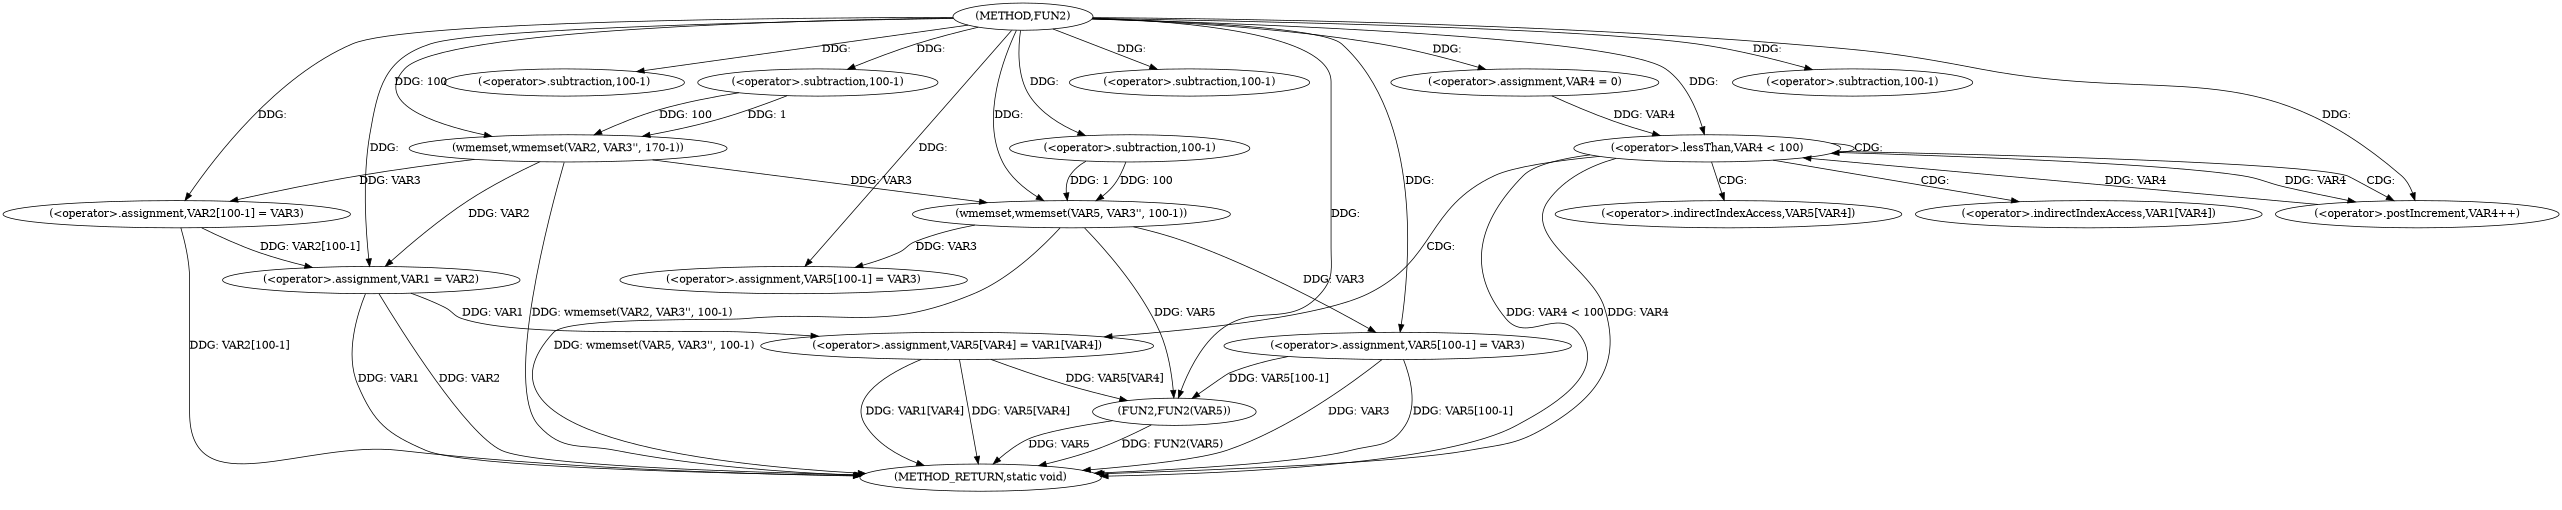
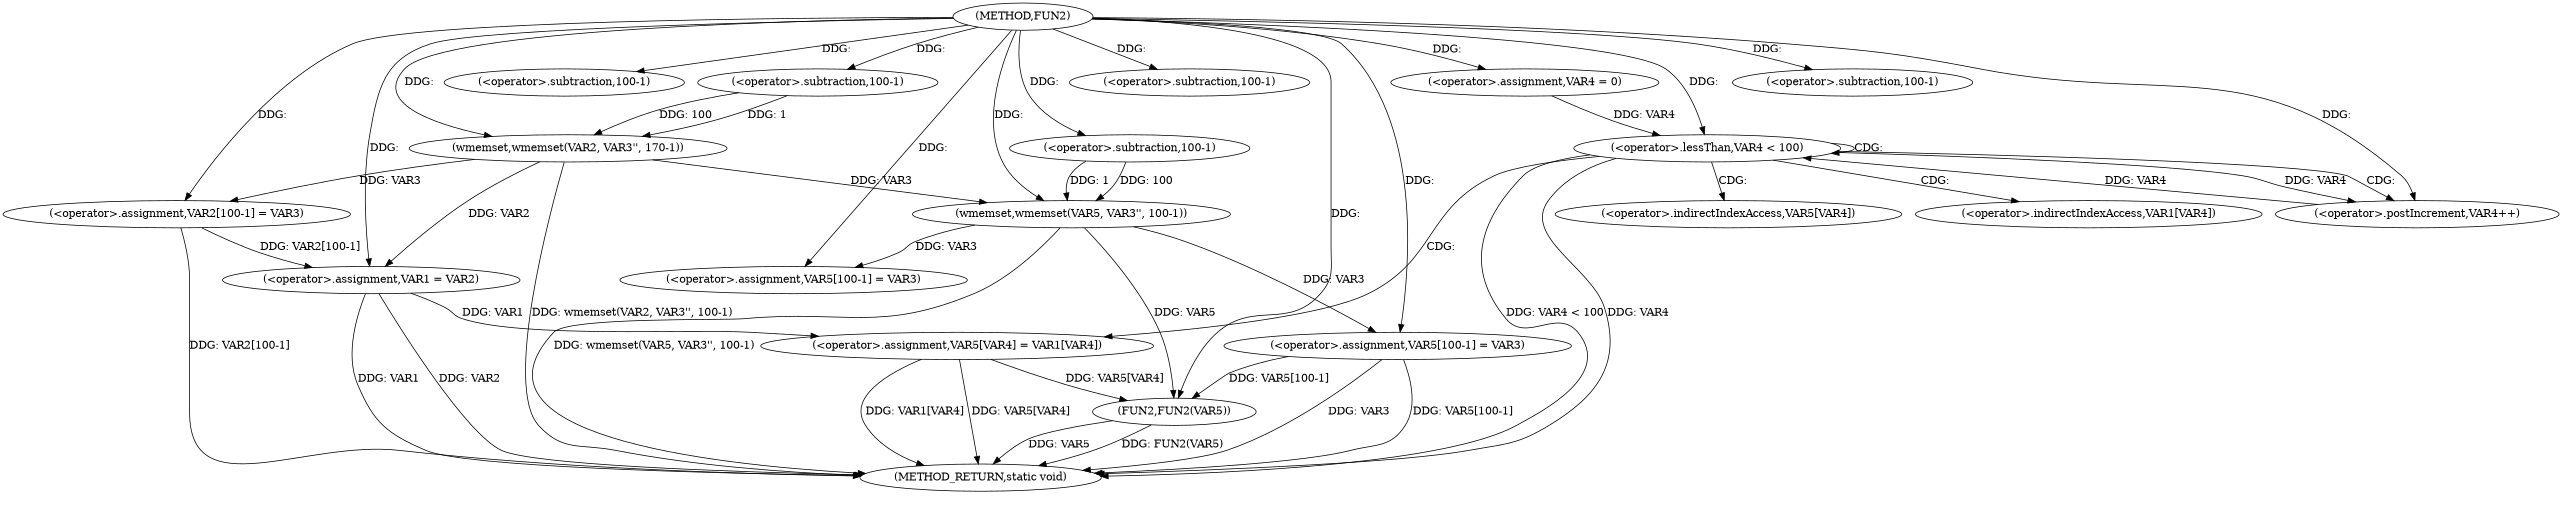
  digraph {
    n1 [label="(METHOD,FUN2)"]
    n2 [label="(wmemset,wmemset(VAR2, VAR3'', 170-1))"]
    n3 [label="(<operator>.subtraction,100-1)"]
    n4 [label="(<operator>.assignment,VAR2[100-1] = VAR3)"]
    n5 [label="(<operator>.subtraction,100-1)"]
    n6 [label="(<operator>.assignment,VAR1 = VAR2)"]
    n7 [label="(wmemset,wmemset(VAR5, VAR3'', 100-1))"]
    n8 [label="(<operator>.subtraction,100-1)"]
    n9 [label="(<operator>.assignment,VAR5[100-1] = VAR3)"]
    n10 [label="(<operator>.subtraction,100-1)"]
    n11 [label="(<operator>.assignment,VAR4 = 0)"]
    n12 [label="(<operator>.lessThan,VAR4 < 100)"]
    n13 [label="(<operator>.postIncrement,VAR4++)"]
    n14 [label="(<operator>.assignment,VAR5[100-1] = VAR3)"]
    n15 [label="(<operator>.subtraction,100-1)"]
    n16 [label="(FUN2,FUN2(VAR5))"]
    n17 [label="(METHOD_RETURN,static void)"]
    n18 [label="(<operator>.assignment,VAR5[VAR4] = VAR1[VAR4])"]
    n19 [label="(<operator>.indirectIndexAccess,VAR5[VAR4])"]
    n20 [label="(<operator>.indirectIndexAccess,VAR1[VAR4])"]
-   n1 -> n2 [label="DDG: 100"]
+   n1 -> n2 [label="DDG: "]
    n1 -> n3 [label="DDG: "]
    n1 -> n4 [label="DDG: "]
    n1 -> n5 [label="DDG: "]
    n1 -> n6 [label="DDG: "]
    n1 -> n7 [label="DDG: "]
    n1 -> n8 [label="DDG: "]
    n1 -> n9 [label="DDG: "]
    n1 -> n10 [label="DDG: "]
    n1 -> n11 [label="DDG: "]
    n1 -> n12 [label="DDG: "]
    n1 -> n13 [label="DDG: "]
    n1 -> n14 [label="DDG: "]
    n1 -> n15 [label="DDG: "]
    n1 -> n16 [label="DDG: "]
    n2 -> n4 [label="DDG: VAR3"]
    n2 -> n6 [label="DDG: VAR2"]
    n2 -> n7 [label="DDG: VAR3"]
    n2 -> n17 [label="DDG: wmemset(VAR2, VAR3'', 100-1)"]
    n3 -> n2 [label="DDG: 100"]
    n3 -> n2 [label="DDG: 1"]
    n4 -> n6 [label="DDG: VAR2[100-1]"]
    n4 -> n17 [label="DDG: VAR2[100-1]"]
    n6 -> n17 [label="DDG: VAR1"]
    n6 -> n17 [label="DDG: VAR2"]
    n6 -> n18 [label="DDG: VAR1"]
    n7 -> n9 [label="DDG: VAR3"]
    n7 -> n14 [label="DDG: VAR3"]
    n7 -> n16 [label="DDG: VAR5"]
    n7 -> n17 [label="DDG: wmemset(VAR5, VAR3'', 100-1)"]
    n8 -> n7 [label="DDG: 100"]
    n8 -> n7 [label="DDG: 1"]
    n11 -> n12 [label="DDG: VAR4"]
    n12 -> n12 [label="CDG: "]
    n12 -> n13 [label="DDG: VAR4"]
    n12 -> n13 [label="CDG: "]
    n12 -> n17 [label="DDG: VAR4 < 100"]
    n12 -> n17 [label="DDG: VAR4"]
    n12 -> n18 [label="CDG: "]
    n12 -> n19 [label="CDG: "]
    n12 -> n20 [label="CDG: "]
    n13 -> n12 [label="DDG: VAR4"]
    n14 -> n16 [label="DDG: VAR5[100-1]"]
    n14 -> n17 [label="DDG: VAR5[100-1]"]
    n14 -> n17 [label="DDG: VAR3"]
    n16 -> n17 [label="DDG: FUN2(VAR5)"]
    n16 -> n17 [label="DDG: VAR5"]
    n18 -> n16 [label="DDG: VAR5[VAR4]"]
    n18 -> n17 [label="DDG: VAR1[VAR4]"]
    n18 -> n17 [label="DDG: VAR5[VAR4]"]
  }
